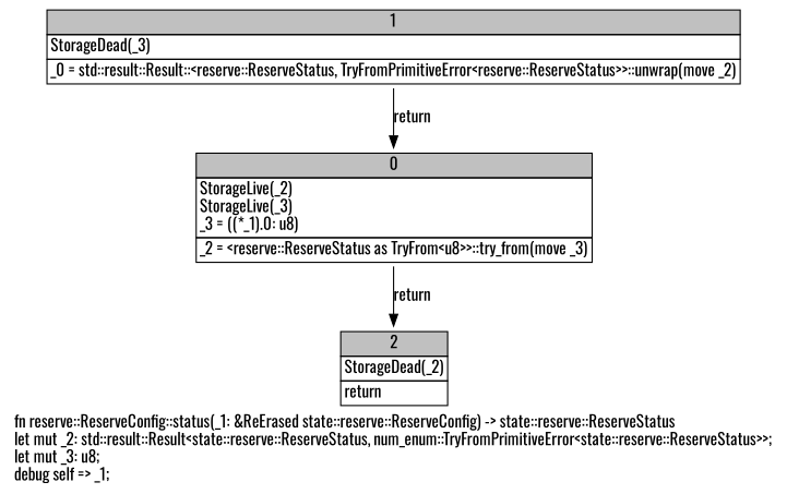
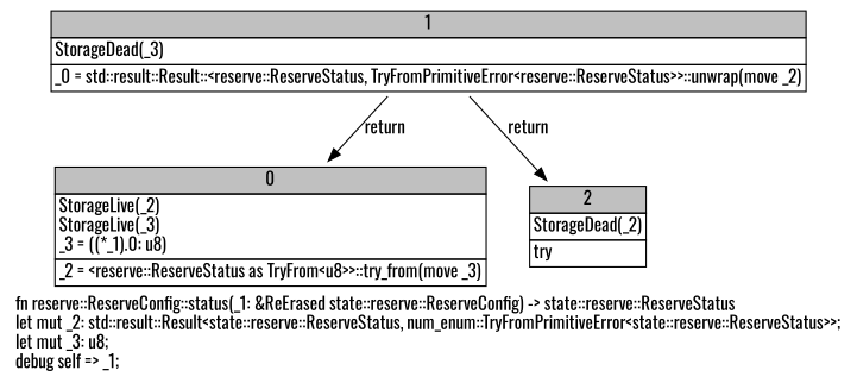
  digraph {
    fontname=Oswald
    label=<fn reserve::ReserveConfig::status(_1: &amp;ReErased state::reserve::ReserveConfig) -&gt; state::reserve::ReserveStatus<br align="left"/>let mut _2: std::result::Result&lt;state::reserve::ReserveStatus, num_enum::TryFromPrimitiveError&lt;state::reserve::ReserveStatus&gt;&gt;;<br align="left"/>let mut _3: u8;<br align="left"/>debug self =&gt; _1;<br align="left"/>>
    node [fontname=Oswald shape=none]
    edge [fontname=Oswald]
    n1 [label=<<table border="0" cellborder="1" cellspacing="0"><tr><td bgcolor="gray" align="center" colspan="1">0</td></tr><tr><td align="left" balign="left">StorageLive(_2)<br/>StorageLive(_3)<br/>_3 = ((*_1).0: u8)<br/></td></tr><tr><td align="left">_2 = &lt;reserve::ReserveStatus as TryFrom&lt;u8&gt;&gt;::try_from(move _3)</td></tr></table>>]
    n2 [label=<<table border="0" cellborder="1" cellspacing="0"><tr><td bgcolor="gray" align="center" colspan="1">1</td></tr><tr><td align="left" balign="left">StorageDead(_3)<br/></td></tr><tr><td align="left">_0 = std::result::Result::&lt;reserve::ReserveStatus, TryFromPrimitiveError&lt;reserve::ReserveStatus&gt;&gt;::unwrap(move _2)</td></tr></table>>]
-   n3 [label=<<table border="0" cellborder="1" cellspacing="0"><tr><td bgcolor="gray" align="center" colspan="1">2</td></tr><tr><td align="left" balign="left">StorageDead(_2)<br/></td></tr><tr><td align="left">return</td></tr></table>>]
+   n3 [label=<<table border="0" cellborder="1" cellspacing="0"><tr><td bgcolor="gray" align="center" colspan="1">2</td></tr><tr><td align="left" balign="left">StorageDead(_2)<br/></td></tr><tr><td align="left">try</td></tr></table>>]
    n2 -> n1 [label=return]
-   n1 -> n3 [label=return]
+   n2 -> n3 [label=return]
  }
